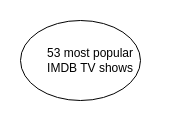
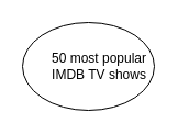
  <mxCell id="0" />
  <mxCell id="1" parent="0" />
  <mxCell id="2" value="" style="ellipse;whiteSpace=wrap;html=1;" vertex="1" parent="1"><mxGeometry x="20" y="20" width="120" height="80" as="geometry" /></mxCell>
- <mxCell id="3" value="53 most popular IMDB TV shows" style="text;html=1;strokeColor=none;fillColor=none;align=center;verticalAlign=middle;whiteSpace=wrap;rounded=0;" vertex="1" parent="1"><mxGeometry x="30" y="25" width="120" height="70" as="geometry" /></mxCell>
+ <mxCell id="3" value="50 most popular IMDB TV shows" style="text;html=1;strokeColor=none;fillColor=none;align=center;verticalAlign=middle;whiteSpace=wrap;rounded=0;" vertex="1" parent="1"><mxGeometry x="30" y="25" width="120" height="70" as="geometry" /></mxCell>
